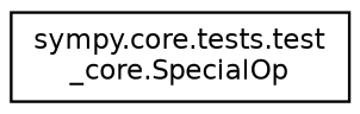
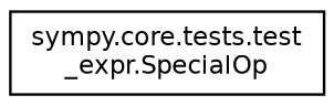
  digraph {
    rankdir=TB
-   n1 [color=black fillcolor=white fontname=Helvetica fontsize=10 height=0.2 label="sympy.core.tests.test\l_core.SpecialOp" shape=record style=filled width=0.4]
+   n1 [color=black fillcolor=white fontname=Helvetica fontsize=10 height=0.2 label="sympy.core.tests.test\l_expr.SpecialOp" shape=record style=filled width=0.4]
  }
